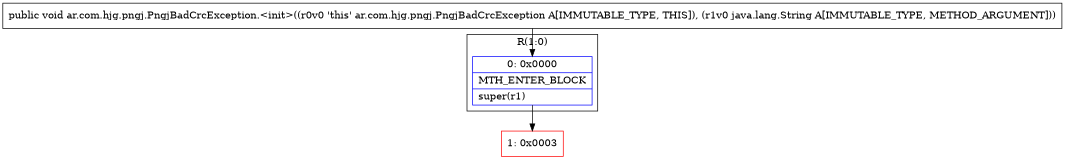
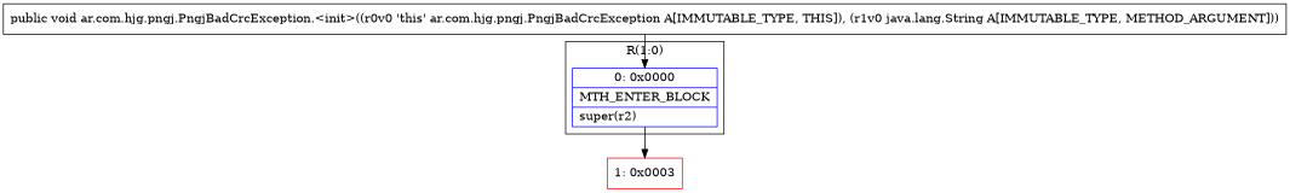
  digraph {
    node [shape=record]
-   n1 [color=blue label="{0\:\ 0x0000|MTH_ENTER_BLOCK\l|super(r1)\l}"]
+   n1 [color=blue label="{0\:\ 0x0000|MTH_ENTER_BLOCK\l|super(r2)\l}"]
    n2 [color=red label="{1\:\ 0x0003}"]
    n3 [label="{public void ar.com.hjg.pngj.PngjBadCrcException.\<init\>((r0v0 'this' ar.com.hjg.pngj.PngjBadCrcException A[IMMUTABLE_TYPE, THIS]), (r1v0 java.lang.String A[IMMUTABLE_TYPE, METHOD_ARGUMENT])) }"]
    subgraph cluster_1 {
      label="R(1:0)"
      n1
    }
    n1 -> n2
    n3 -> n1
  }
